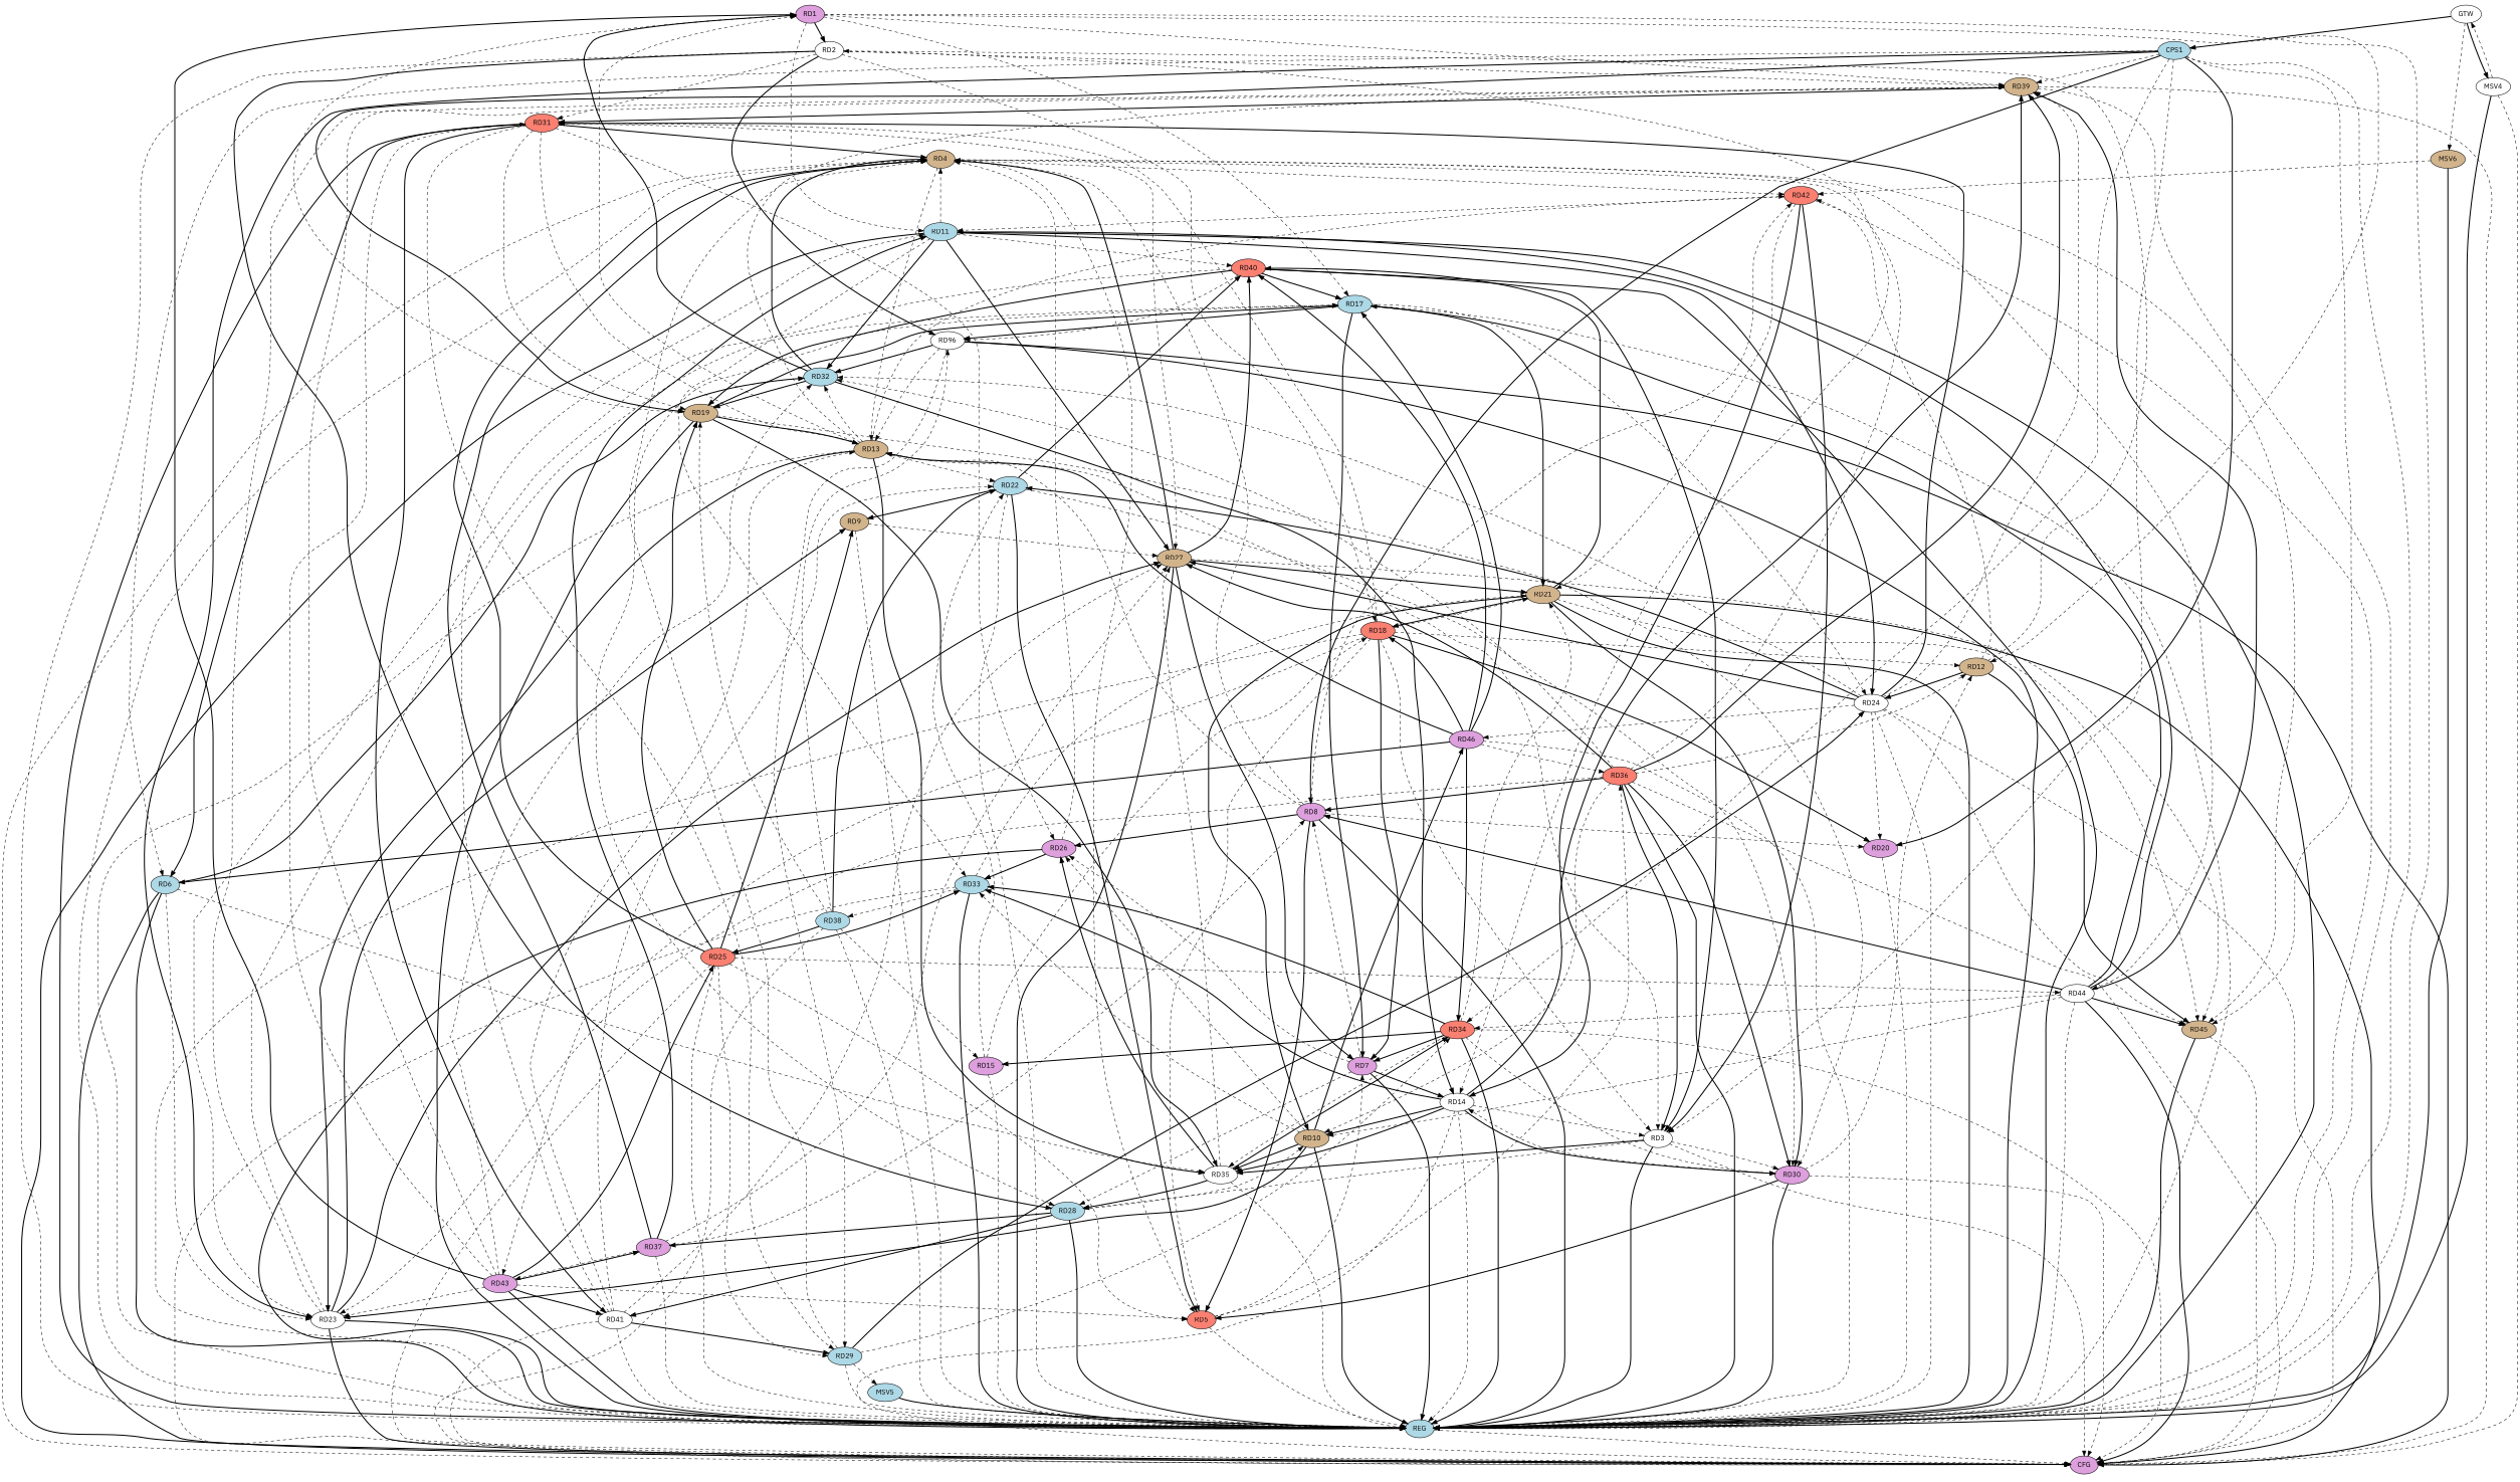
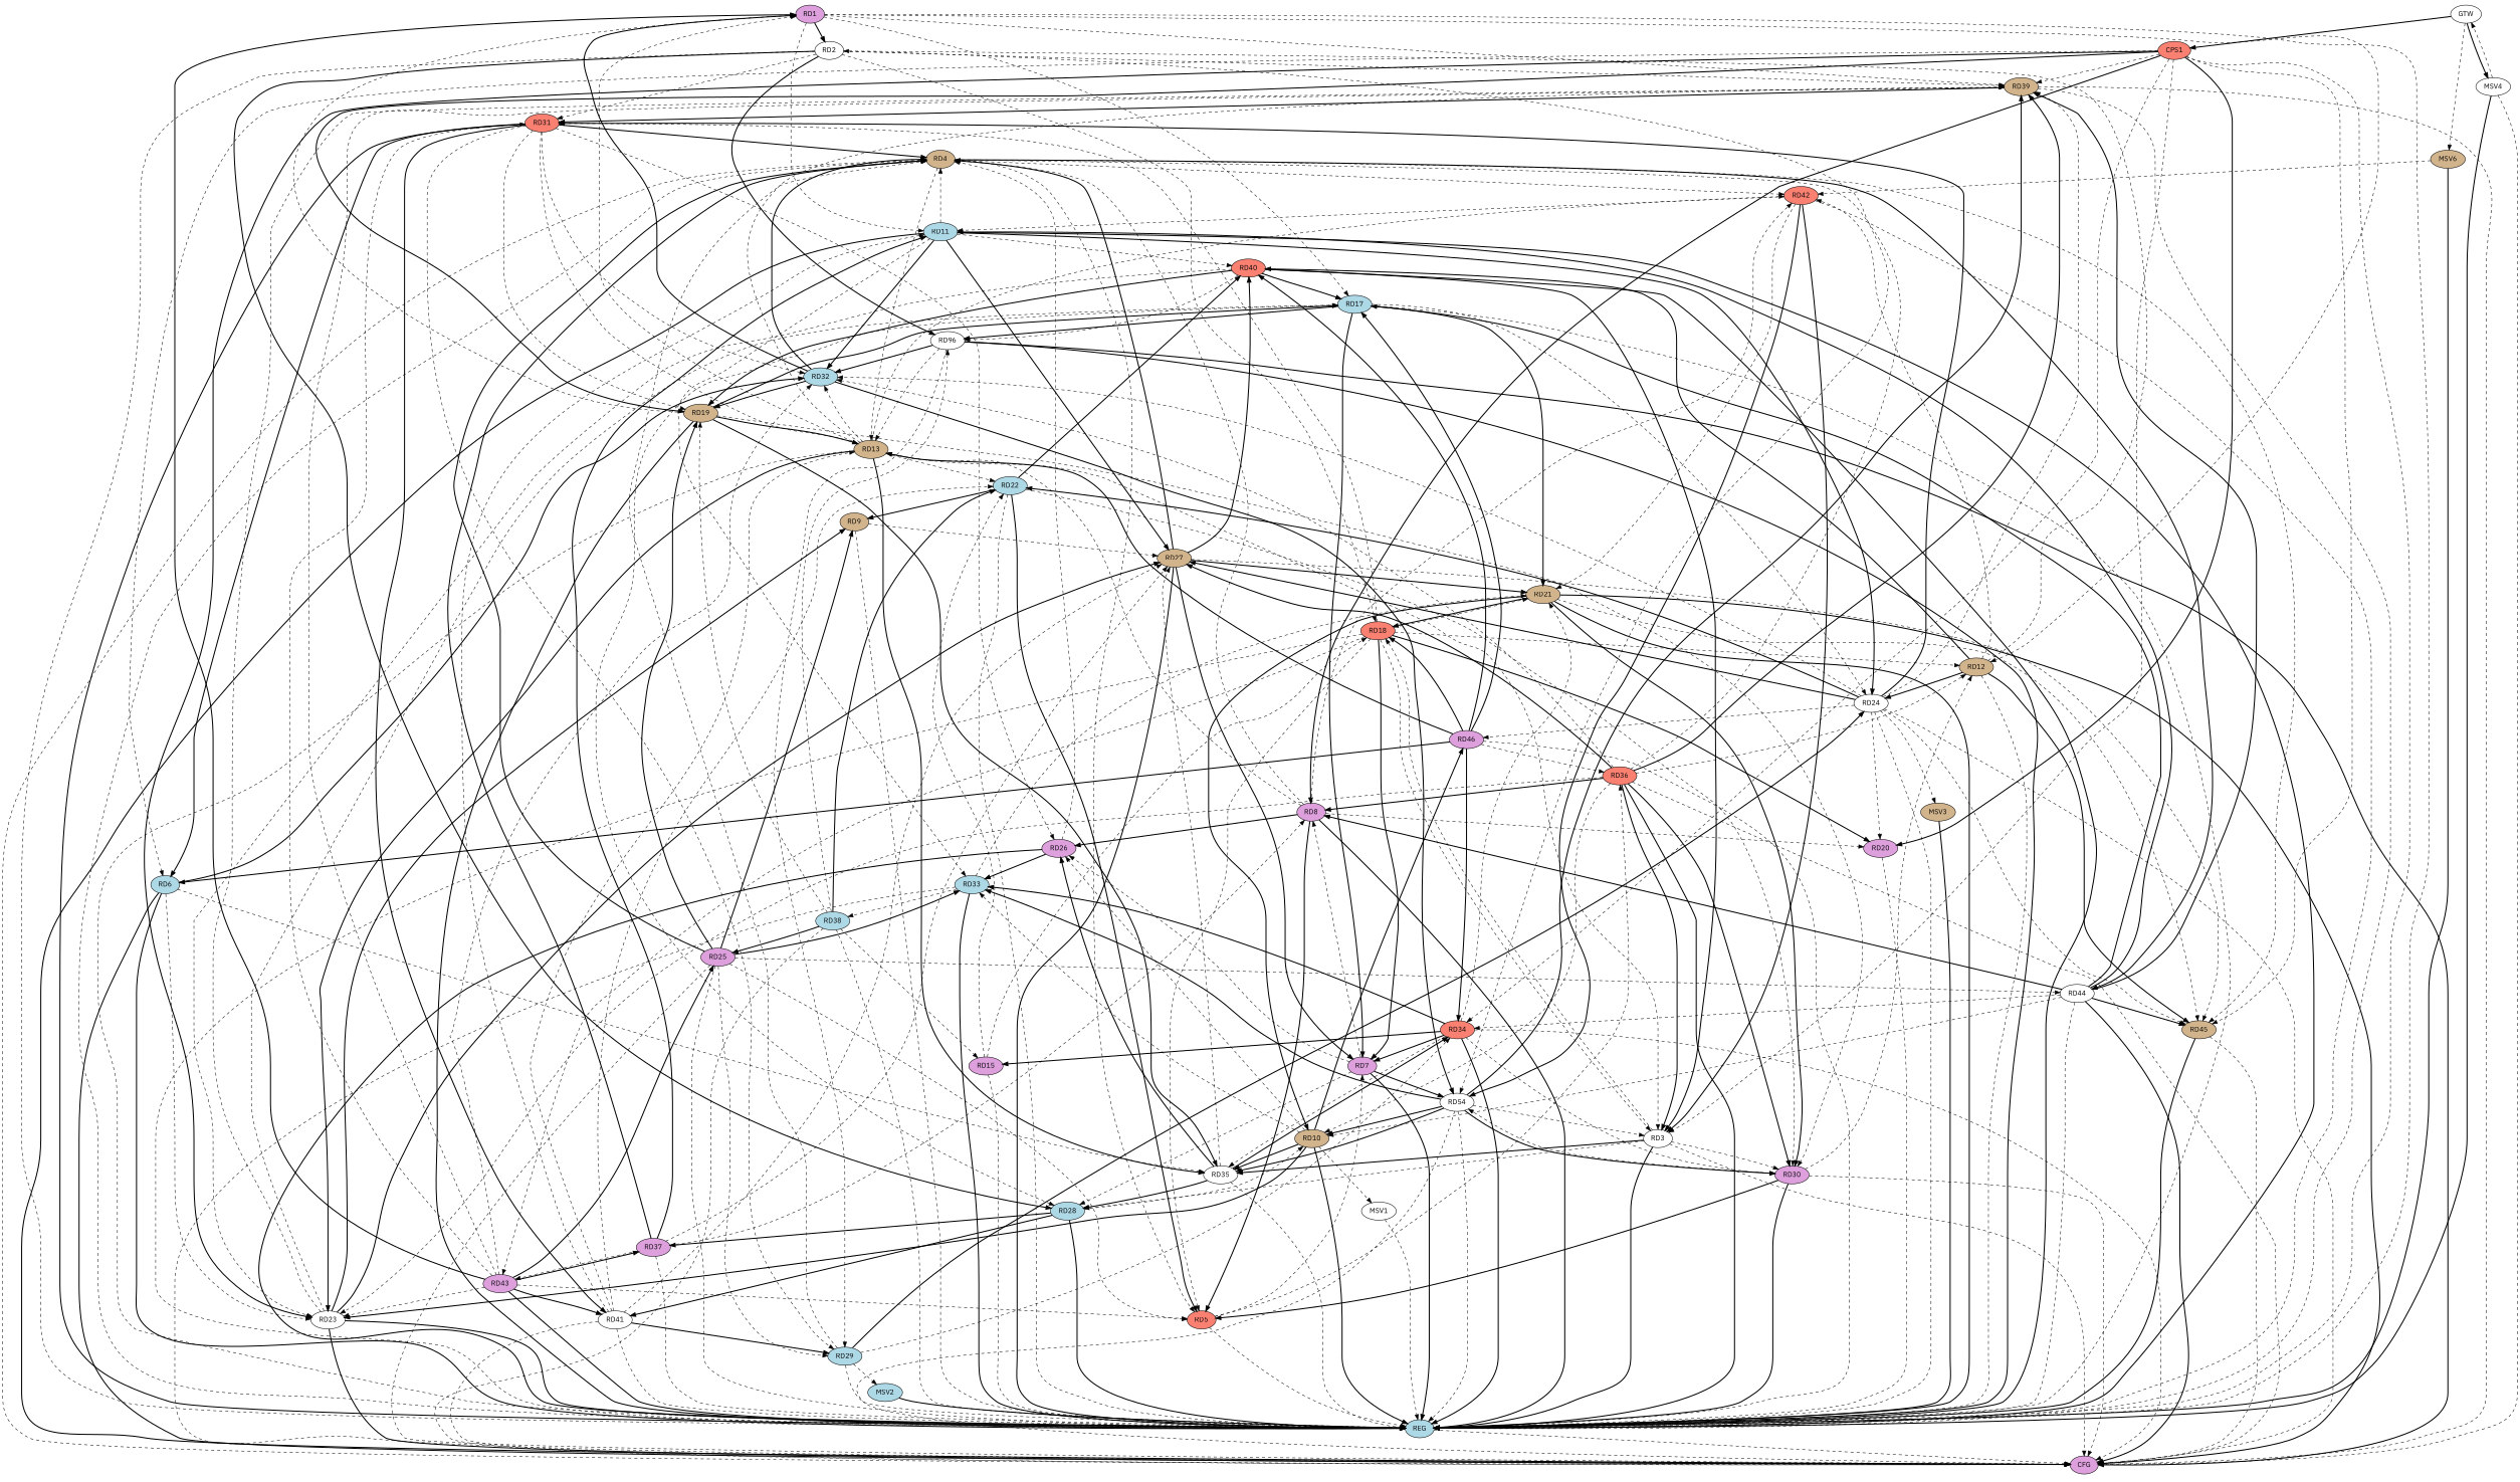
  strict digraph {
    fontname="IBM Plex Sans"
    node [fillcolor=plum fontname="IBM Plex Sans" style=filled]
    edge [fontname="IBM Plex Sans" style=dashed]
    n1 [label=RD1]
    n2 [fillcolor=white label=RD2]
    n3 [fillcolor=lightblue label=RD11]
    n4 [fillcolor=tan label=RD12]
    n5 [fillcolor=lightblue label=RD17]
    n6 [fillcolor=tan label=RD39]
    n7 [fillcolor=lightblue label=REG]
-   n8 [fillcolor=white label=RD14]
+   n8 [fillcolor=white label=RD54]
    n9 [fillcolor=white label=RD96]
    n10 [fillcolor=salmon label=RD18]
    n11 [fillcolor=lightblue label=RD28]
    n12 [fillcolor=salmon label=RD31]
    n13 [label=CFG]
    n14 [fillcolor=tan label=RD4]
    n15 [fillcolor=lightblue label=RD32]
    n16 [fillcolor=tan label=RD27]
    n17 [fillcolor=lightblue label=RD33]
    n18 [fillcolor=white label=RD24]
    n19 [fillcolor=salmon label=RD40]
    n20 [fillcolor=salmon label=RD42]
    n21 [fillcolor=tan label=RD45]
    n22 [label=RD7]
    n23 [fillcolor=tan label=RD21]
    n24 [fillcolor=white label=RD3]
    n25 [label=RD30]
    n26 [fillcolor=white label=RD35]
    n27 [fillcolor=tan label=RD10]
    n28 [fillcolor=tan label=RD13]
    n29 [fillcolor=lightblue label=RD29]
    n30 [fillcolor=salmon label=RD5]
    n31 [label=RD20]
    n32 [label=RD43]
    n33 [label=RD37]
    n34 [fillcolor=white label=RD41]
    n35 [fillcolor=lightblue label=RD6]
    n36 [label=RD26]
    n37 [fillcolor=tan label=RD19]
    n38 [fillcolor=salmon label=RD34]
    n39 [fillcolor=white label=RD44]
    n40 [fillcolor=salmon label=RD36]
    n41 [fillcolor=white label=RD23]
    n42 [fillcolor=lightblue label=RD22]
    n43 [label=RD8]
    n44 [fillcolor=tan label=RD9]
    n45 [label=RD46]
+   n46 [fillcolor=white label=MSV1]
    n47 [fillcolor=lightblue label=RD38]
+   n48 [fillcolor=tan label=MSV3]
    n49 [label=RD15]
-   n50 [fillcolor=lightblue label=MSV5]
-   n51 [fillcolor=salmon label=RD25]
-   n52 [fillcolor=lightblue label=CPS1]
+   n50 [fillcolor=lightblue label=MSV2]
+   n51 [label=RD25]
+   n52 [fillcolor=salmon label=CPS1]
    n53 [fillcolor=white label=GTW]
    n54 [fillcolor=white label=MSV4]
    n55 [fillcolor=tan label=MSV6]
    n1 -> n2 [style=bold]
    n1 -> n3
    n1 -> n4
    n1 -> n5
    n1 -> n6
    n1 -> n7
    n2 -> n6
    n2 -> n7
    n2 -> n8
    n2 -> n9 [style=bold]
    n2 -> n10
    n2 -> n11 [style=bold]
    n2 -> n12
    n3 -> n7 [style=bold]
    n3 -> n13 [style=bold]
    n3 -> n14
    n3 -> n15 [style=bold]
    n3 -> n16 [style=bold]
    n3 -> n17
    n3 -> n18 [style=bold]
    n3 -> n19
    n4 -> n2
+   n4 -> n7
    n4 -> n18 [style=bold]
-   n23 -> n19 [style=bold]
+   n4 -> n19 [style=bold]
    n4 -> n20
    n4 -> n21 [style=bold]
    n5 -> n7
    n5 -> n9 [style=bold]
    n5 -> n11
    n5 -> n18
    n5 -> n22 [style=bold]
    n5 -> n23 [style=bold]
    n6 -> n7
    n6 -> n12 [style=bold]
    n6 -> n13
    n7 -> n13
    n8 -> n6 [style=bold]
    n8 -> n7
    n8 -> n13
    n8 -> n17 [style=bold]
    n8 -> n24
    n8 -> n25 [style=bold]
    n8 -> n26 [style=bold]
    n8 -> n27 [style=bold]
    n9 -> n7 [style=bold]
    n9 -> n13 [style=bold]
    n9 -> n15 [style=bold]
    n9 -> n28
    n9 -> n29
    n10 -> n4
    n10 -> n7
    n10 -> n12
    n10 -> n22 [style=bold]
    n10 -> n23
    n10 -> n24
    n10 -> n30
    n10 -> n31 [style=bold]
    n10 -> n32
    n11 -> n7 [style=bold]
    n11 -> n27
    n11 -> n33 [style=bold]
    n11 -> n34 [style=bold]
    n12 -> n7 [style=bold]
    n12 -> n14 [style=bold]
-   n12 -> n16
+   n12 -> n15
    n12 -> n28
    n12 -> n29
    n12 -> n34 [style=bold]
    n12 -> n35 [style=bold]
    n12 -> n36
    n12 -> n37
    n14 -> n7
    n14 -> n13
    n14 -> n20
    n14 -> n21
    n14 -> n28
    n14 -> n30
-   n14 -> n39
+   n14 -> n39 [style=bold]
    n15 -> n1 [style=bold]
    n15 -> n8 [style=bold]
    n15 -> n14 [style=bold]
    n15 -> n37 [style=bold]
    n16 -> n7 [style=bold]
    n16 -> n14 [style=bold]
    n16 -> n19 [style=bold]
    n16 -> n21
    n16 -> n22 [style=bold]
    n16 -> n23 [style=bold]
    n17 -> n7 [style=bold]
    n17 -> n13
    n17 -> n23
    n17 -> n47
    n18 -> n6
    n18 -> n7
    n18 -> n12 [style=bold]
    n18 -> n13
    n18 -> n15
    n18 -> n16 [style=bold]
    n18 -> n21
    n18 -> n31
    n18 -> n42 [style=bold]
    n18 -> n45
+   n18 -> n48
    n19 -> n5 [style=bold]
    n19 -> n7 [style=bold]
    n19 -> n9
    n19 -> n24 [style=bold]
    n19 -> n37 [style=bold]
    n19 -> n41
    n20 -> n3
    n20 -> n7
    n20 -> n8 [style=bold]
    n20 -> n23
    n20 -> n24 [style=bold]
    n21 -> n7 [style=bold]
    n21 -> n13
    n22 -> n7 [style=bold]
    n22 -> n8 [style=bold]
    n22 -> n11
    n22 -> n36
    n22 -> n43
    n23 -> n7 [style=bold]
    n23 -> n10 [style=bold]
    n23 -> n13 [style=bold]
    n23 -> n21
    n23 -> n25 [style=bold]
    n23 -> n27 [style=bold]
    n24 -> n7 [style=bold]
+   n24 -> n10
    n24 -> n11
    n24 -> n13
    n24 -> n25
    n24 -> n26 [style=bold]
    n25 -> n4
    n25 -> n7 [style=bold]
    n25 -> n8
    n25 -> n13
    n25 -> n30 [style=bold]
    n26 -> n7
    n26 -> n11 [style=bold]
    n26 -> n16
    n26 -> n36 [style=bold]
    n26 -> n38 [style=bold]
    n27 -> n7 [style=bold]
    n27 -> n17
    n27 -> n26 [style=bold]
    n27 -> n36
    n27 -> n41 [style=bold]
    n27 -> n45 [style=bold]
+   n27 -> n46
    n28 -> n1
    n28 -> n6
    n28 -> n7
    n28 -> n15
    n28 -> n20
    n28 -> n24
    n28 -> n26 [style=bold]
    n28 -> n41 [style=bold]
    n28 -> n42
    n29 -> n7
    n29 -> n14
    n29 -> n18 [style=bold]
    n29 -> n38
    n29 -> n50
    n30 -> n7
    n30 -> n22
    n30 -> n40
    n31 -> n7
    n32 -> n1 [style=bold]
    n32 -> n6
    n32 -> n7 [style=bold]
    n32 -> n12
    n32 -> n15
    n32 -> n30
    n32 -> n33 [style=bold]
    n32 -> n34 [style=bold]
    n32 -> n41
    n32 -> n51 [style=bold]
    n33 -> n3 [style=bold]
    n33 -> n7
    n33 -> n14 [style=bold]
    n33 -> n16
    n33 -> n32
    n33 -> n43
    n34 -> n3
    n34 -> n7
    n34 -> n13
    n34 -> n16
    n34 -> n28
    n34 -> n29 [style=bold]
    n34 -> n42
    n35 -> n7 [style=bold]
    n35 -> n13 [style=bold]
    n35 -> n15 [style=bold]
    n35 -> n26
    n35 -> n41
    n36 -> n7 [style=bold]
    n36 -> n14
    n36 -> n17 [style=bold]
    n37 -> n1
    n37 -> n5 [style=bold]
    n37 -> n7 [style=bold]
    n37 -> n25
    n37 -> n26 [style=bold]
    n37 -> n28 [style=bold]
    n38 -> n7 [style=bold]
    n38 -> n13
    n38 -> n17 [style=bold]
    n38 -> n22 [style=bold]
    n38 -> n23
    n38 -> n25
    n38 -> n26
    n38 -> n49 [style=bold]
    n39 -> n3 [style=bold]
    n39 -> n5 [style=bold]
    n39 -> n6 [style=bold]
    n39 -> n7
    n39 -> n13 [style=bold]
    n39 -> n21 [style=bold]
    n39 -> n27
    n39 -> n38
    n39 -> n43 [style=bold]
    n40 -> n4
    n40 -> n6 [style=bold]
    n40 -> n7 [style=bold]
    n40 -> n13
    n40 -> n14
    n40 -> n15
    n40 -> n16 [style=bold]
    n40 -> n24 [style=bold]
    n40 -> n25 [style=bold]
    n40 -> n27
    n40 -> n41
    n40 -> n43 [style=bold]
    n41 -> n5
    n41 -> n6
    n41 -> n7 [style=bold]
    n41 -> n13 [style=bold]
    n41 -> n16 [style=bold]
    n41 -> n44 [style=bold]
    n42 -> n7
    n42 -> n19 [style=bold]
    n42 -> n25
    n42 -> n30 [style=bold]
    n42 -> n44 [style=bold]
    n43 -> n7 [style=bold]
    n43 -> n14
    n43 -> n20
    n43 -> n28
    n43 -> n30 [style=bold]
    n43 -> n31
    n43 -> n36 [style=bold]
    n44 -> n7
    n44 -> n16
    n45 -> n5 [style=bold]
    n45 -> n7
    n45 -> n10 [style=bold]
    n45 -> n19 [style=bold]
    n45 -> n28 [style=bold]
    n45 -> n35 [style=bold]
    n45 -> n38 [style=bold]
    n45 -> n40
+   n46 -> n7
    n47 -> n7
    n47 -> n9
    n47 -> n13
    n47 -> n37
    n47 -> n42 [style=bold]
    n47 -> n49
    n47 -> n51 [style=bold]
+   n48 -> n7 [style=bold]
    n49 -> n7
    n49 -> n10
    n49 -> n42
    n50 -> n7 [style=bold]
    n51 -> n7
    n51 -> n13
    n51 -> n14 [style=bold]
    n51 -> n17 [style=bold]
    n51 -> n29
    n51 -> n30
    n51 -> n37 [style=bold]
    n51 -> n39
    n51 -> n44 [style=bold]
    n52 -> n6
    n52 -> n7
    n52 -> n21
    n52 -> n24
    n52 -> n31 [style=bold]
    n52 -> n35
    n52 -> n37 [style=bold]
    n52 -> n38
    n52 -> n41 [style=bold]
    n52 -> n43 [style=bold]
    n53 -> n52 [style=bold]
    n53 -> n54 [style=bold]
    n53 -> n55
    n54 -> n7 [style=bold]
    n54 -> n13
    n54 -> n53
    n55 -> n7 [style=bold]
    n55 -> n20
  }
